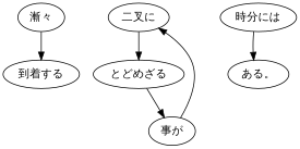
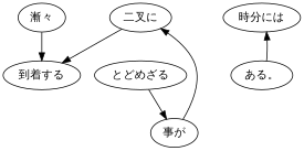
  digraph {
    fontname="Roboto Condensed"
    node [fontname="Roboto Condensed"]
    edge [fontname="Roboto Condensed"]
    n1 [label="漸々"]
    n2 [label="到着する"]
    n3 [label="二叉に"]
    n4 [label="時分には"]
    n5 [label="ある。"]
    n6 [label="とどめざる"]
    n7 [label="事が"]
    n1 -> n2
-   n3 -> n6
-   n4 -> n5
+   n3 -> n2
+   n5 -> n4
    n6 -> n7
    n7 -> n3
  }
